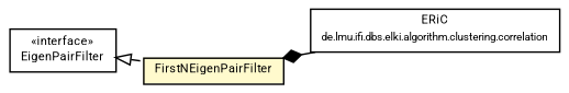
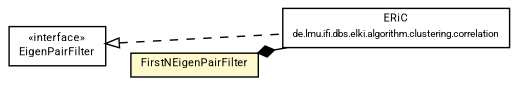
  digraph {
    nodesep=0.15
    rankdir=LR
    ranksep=0.25
    node [fontcolor=black fontname=Roboto fontsize=8 margin=0 shape=plaintext]
    edge [color=black dir=back fontname=Roboto fontsize=7 labelfontname=Roboto labelfontsize=7]
    n1 [height=0 label=<<table title="de.lmu.ifi.dbs.elki.algorithm.clustering.correlation.ERiC" border="0" cellborder="1" cellspacing="0" cellpadding="2" href="../../../../algorithm/clustering/correlation/ERiC.html" target="_parent"> 		<tr><td><table border="0" cellspacing="0" cellpadding="1"> 		<tr><td align="center" balign="center"> <font face="Roboto">ERiC</font> </td></tr> 		<tr><td align="center" balign="center"> <font face="Roboto" point-size="7.0">de.lmu.ifi.dbs.elki.algorithm.clustering.correlation</font> </td></tr> 		</table></td></tr> 		</table>> width=0]
    n2 [height=0 label=<<table title="de.lmu.ifi.dbs.elki.math.linearalgebra.pca.filter.FirstNEigenPairFilter" border="0" cellborder="1" cellspacing="0" cellpadding="2" bgcolor="lemonChiffon" href="FirstNEigenPairFilter.html" target="_parent"> 		<tr><td><table border="0" cellspacing="0" cellpadding="1"> 		<tr><td align="center" balign="center"> <font face="Roboto">FirstNEigenPairFilter</font> </td></tr> 		</table></td></tr> 		</table>> width=0]
    n3 [height=0 label=<<table title="de.lmu.ifi.dbs.elki.math.linearalgebra.pca.filter.EigenPairFilter" border="0" cellborder="1" cellspacing="0" cellpadding="2" href="EigenPairFilter.html" target="_parent"> 		<tr><td><table border="0" cellspacing="0" cellpadding="1"> 		<tr><td align="center" balign="center"> &#171;interface&#187; </td></tr> 		<tr><td align="center" balign="center"> <font face="Roboto">EigenPairFilter</font> </td></tr> 		</table></td></tr> 		</table>> width=0]
    n2 -> n1 [arrowhead=none arrowtail=diamond weight=6]
-   n3 -> n2 [arrowtail=empty style=dashed weight=9]
+   n3 -> n1 [arrowtail=empty style=dashed weight=9]
  }
